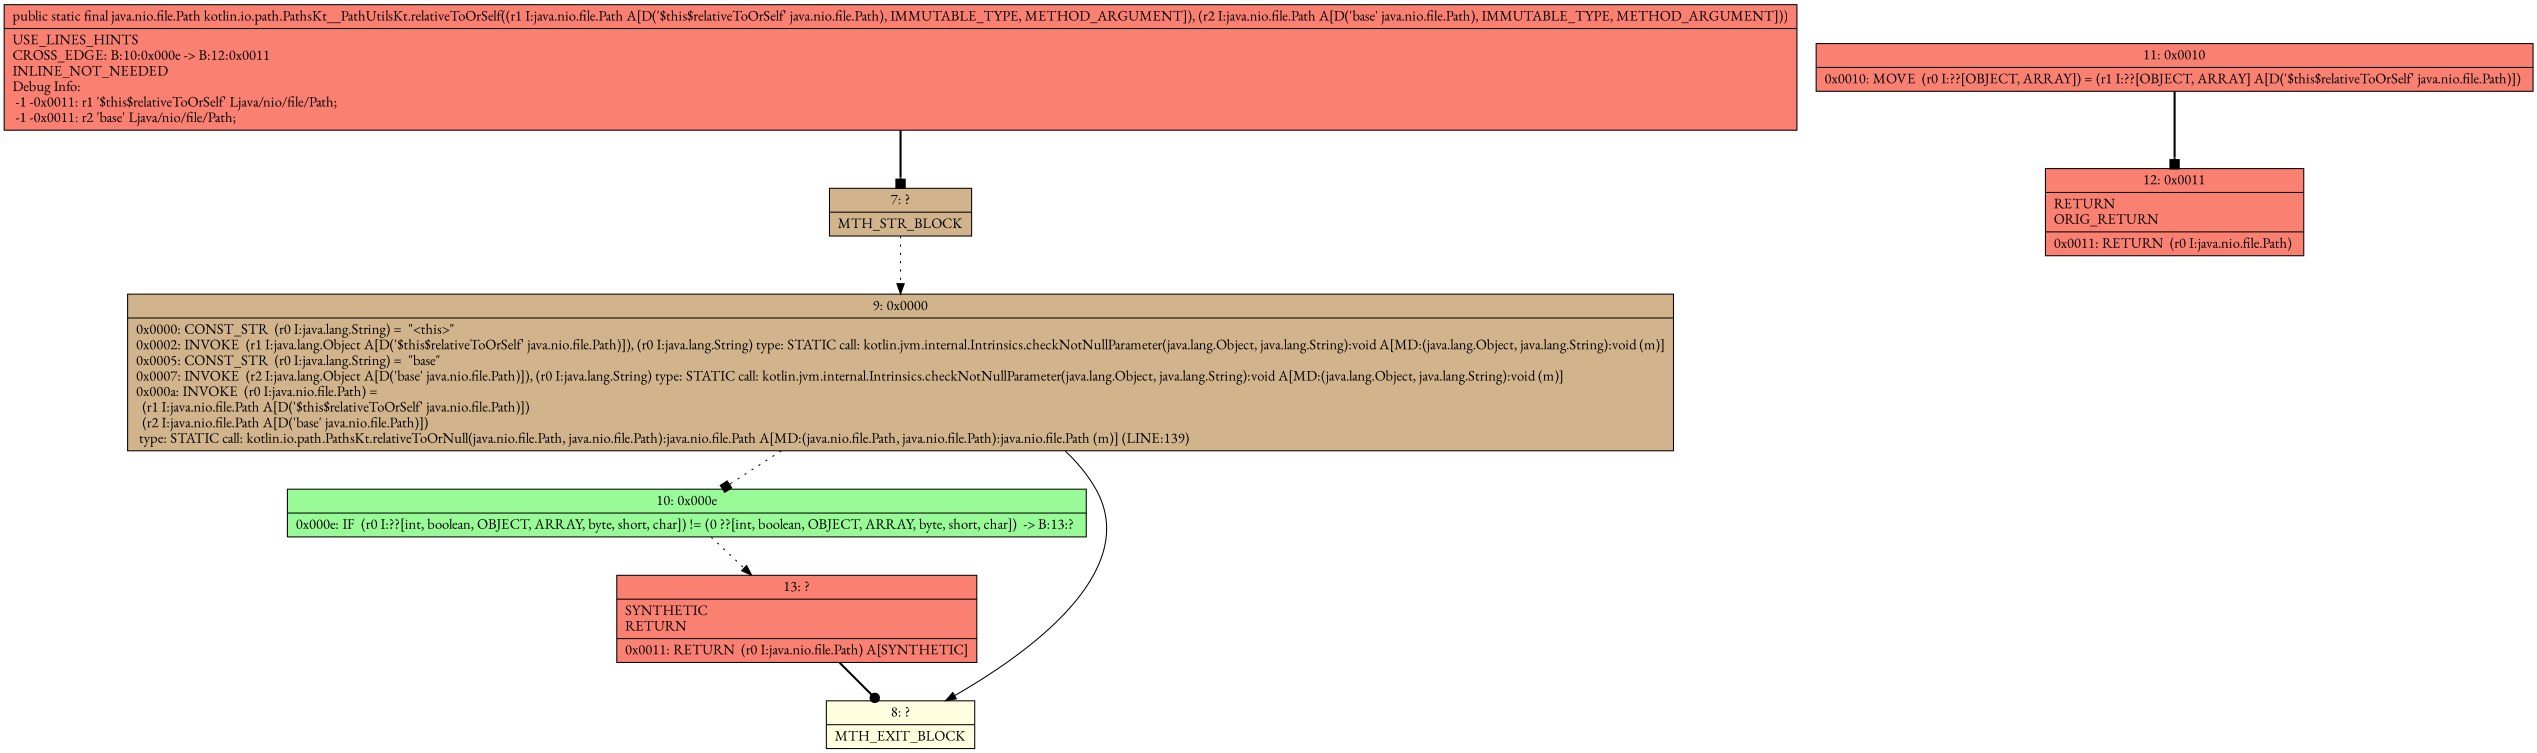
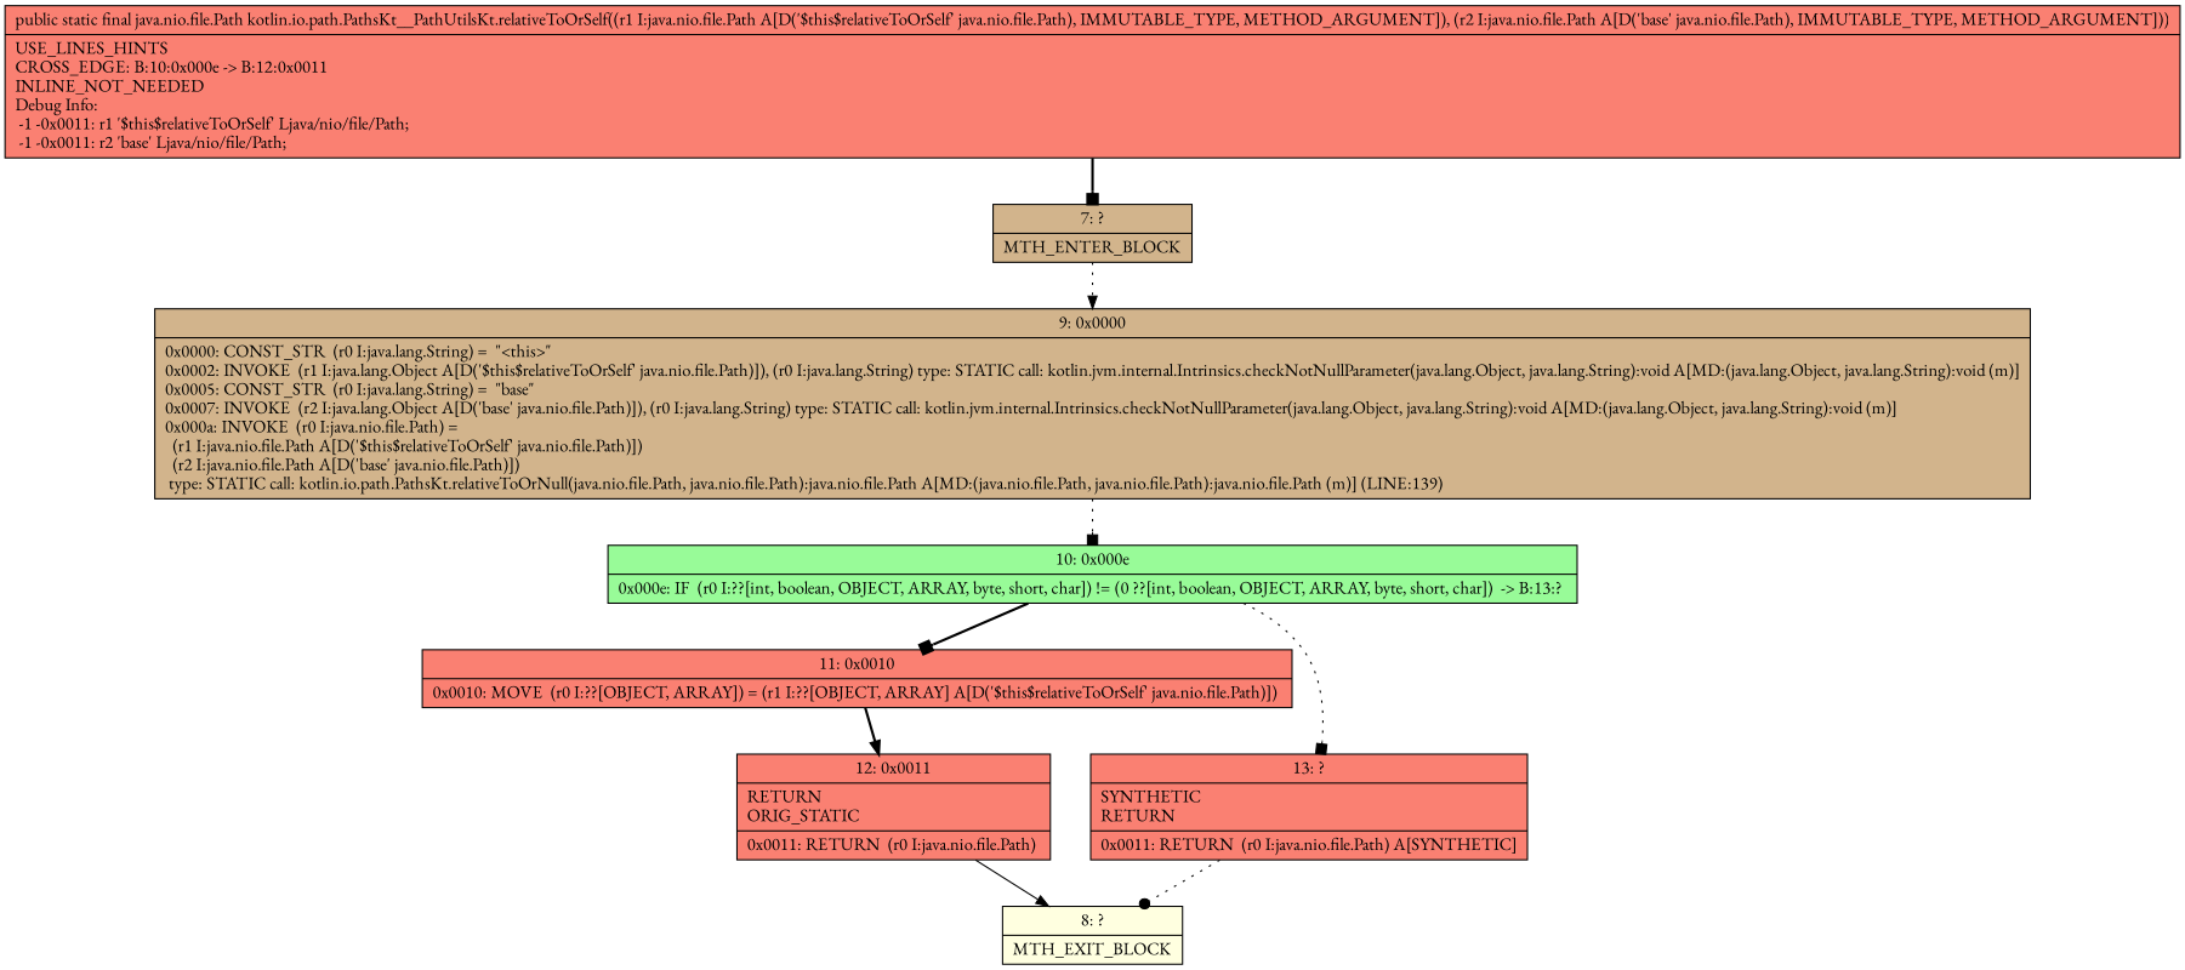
  digraph {
    fontname="EB Garamond"
    node [fillcolor=salmon fontname="EB Garamond" shape=record style=filled]
    edge [arrowhead=normal fontname="EB Garamond" style=dotted]
-   n1 [fillcolor=tan label="{7\:\ ?|MTH_STR_BLOCK\l}"]
+   n1 [fillcolor=tan label="{7\:\ ?|MTH_ENTER_BLOCK\l}"]
    n2 [fillcolor=tan label="{9\:\ 0x0000|0x0000: CONST_STR  (r0 I:java.lang.String) =  \"\<this\>\" \l0x0002: INVOKE  (r1 I:java.lang.Object A[D('$this$relativeToOrSelf' java.nio.file.Path)]), (r0 I:java.lang.String) type: STATIC call: kotlin.jvm.internal.Intrinsics.checkNotNullParameter(java.lang.Object, java.lang.String):void A[MD:(java.lang.Object, java.lang.String):void (m)]\l0x0005: CONST_STR  (r0 I:java.lang.String) =  \"base\" \l0x0007: INVOKE  (r2 I:java.lang.Object A[D('base' java.nio.file.Path)]), (r0 I:java.lang.String) type: STATIC call: kotlin.jvm.internal.Intrinsics.checkNotNullParameter(java.lang.Object, java.lang.String):void A[MD:(java.lang.Object, java.lang.String):void (m)]\l0x000a: INVOKE  (r0 I:java.nio.file.Path) = \l  (r1 I:java.nio.file.Path A[D('$this$relativeToOrSelf' java.nio.file.Path)])\l  (r2 I:java.nio.file.Path A[D('base' java.nio.file.Path)])\l type: STATIC call: kotlin.io.path.PathsKt.relativeToOrNull(java.nio.file.Path, java.nio.file.Path):java.nio.file.Path A[MD:(java.nio.file.Path, java.nio.file.Path):java.nio.file.Path (m)] (LINE:139)\l}"]
    n3 [fillcolor=palegreen label="{10\:\ 0x000e|0x000e: IF  (r0 I:??[int, boolean, OBJECT, ARRAY, byte, short, char]) != (0 ??[int, boolean, OBJECT, ARRAY, byte, short, char])  \-\> B:13:? \l}"]
    n4 [label="{11\:\ 0x0010|0x0010: MOVE  (r0 I:??[OBJECT, ARRAY]) = (r1 I:??[OBJECT, ARRAY] A[D('$this$relativeToOrSelf' java.nio.file.Path)]) \l}"]
    n5 [label="{13\:\ ?|SYNTHETIC\lRETURN\l|0x0011: RETURN  (r0 I:java.nio.file.Path) A[SYNTHETIC]\l}"]
-   n6 [label="{12\:\ 0x0011|RETURN\lORIG_RETURN\l|0x0011: RETURN  (r0 I:java.nio.file.Path) \l}"]
+   n6 [label="{12\:\ 0x0011|RETURN\lORIG_STATIC\l|0x0011: RETURN  (r0 I:java.nio.file.Path) \l}"]
    n7 [fillcolor=lightyellow label="{8\:\ ?|MTH_EXIT_BLOCK\l}"]
    n8 [label="{public static final java.nio.file.Path kotlin.io.path.PathsKt__PathUtilsKt.relativeToOrSelf((r1 I:java.nio.file.Path A[D('$this$relativeToOrSelf' java.nio.file.Path), IMMUTABLE_TYPE, METHOD_ARGUMENT]), (r2 I:java.nio.file.Path A[D('base' java.nio.file.Path), IMMUTABLE_TYPE, METHOD_ARGUMENT]))  | USE_LINES_HINTS\lCROSS_EDGE: B:10:0x000e \-\> B:12:0x0011\lINLINE_NOT_NEEDED\lDebug Info:\l  \-1 \-0x0011: r1 '$this$relativeToOrSelf' Ljava\/nio\/file\/Path;\l  \-1 \-0x0011: r2 'base' Ljava\/nio\/file\/Path;\l}"]
    n1 -> n2
    n2 -> n3 [arrowhead=box]
-   n3 -> n5
-   n4 -> n6 [arrowhead=box style=bold]
-   n5 -> n7 [arrowhead=dot style=bold]
-   n2 -> n7 [style=solid]
+   n3 -> n4 [arrowhead=box style=bold]
+   n3 -> n5 [arrowhead=box]
+   n4 -> n6 [style=bold]
+   n5 -> n7 [arrowhead=dot]
+   n6 -> n7 [style=solid]
    n8 -> n1 [arrowhead=box style=bold]
  }
